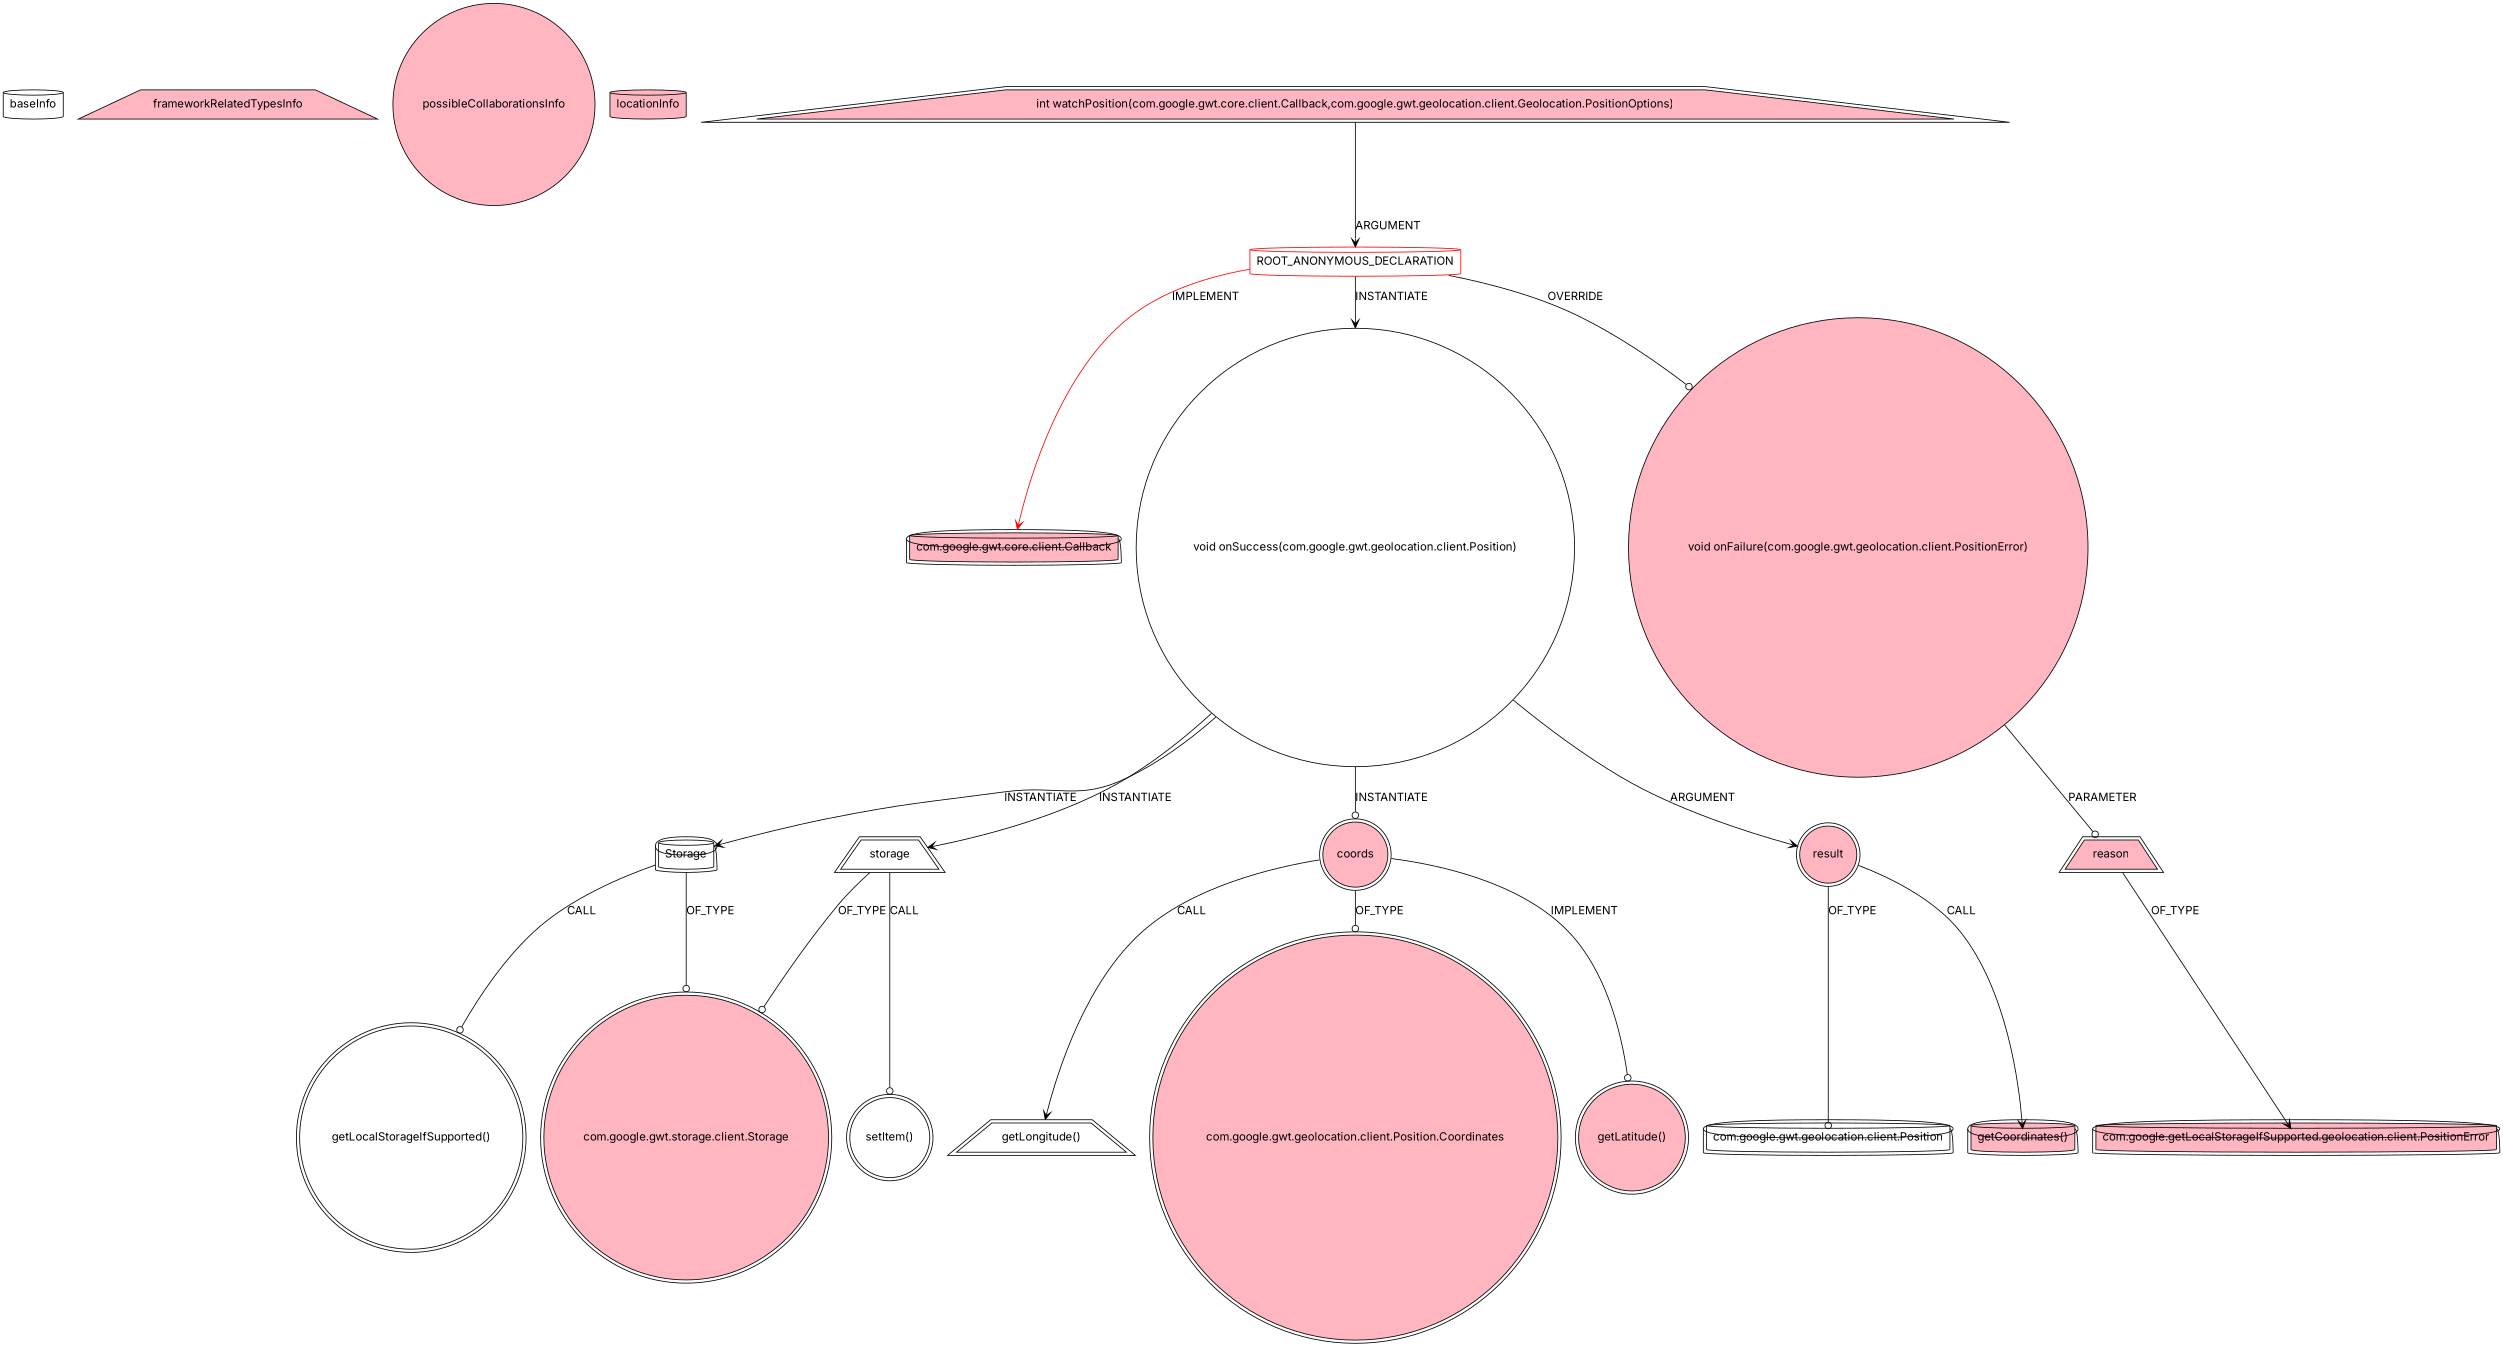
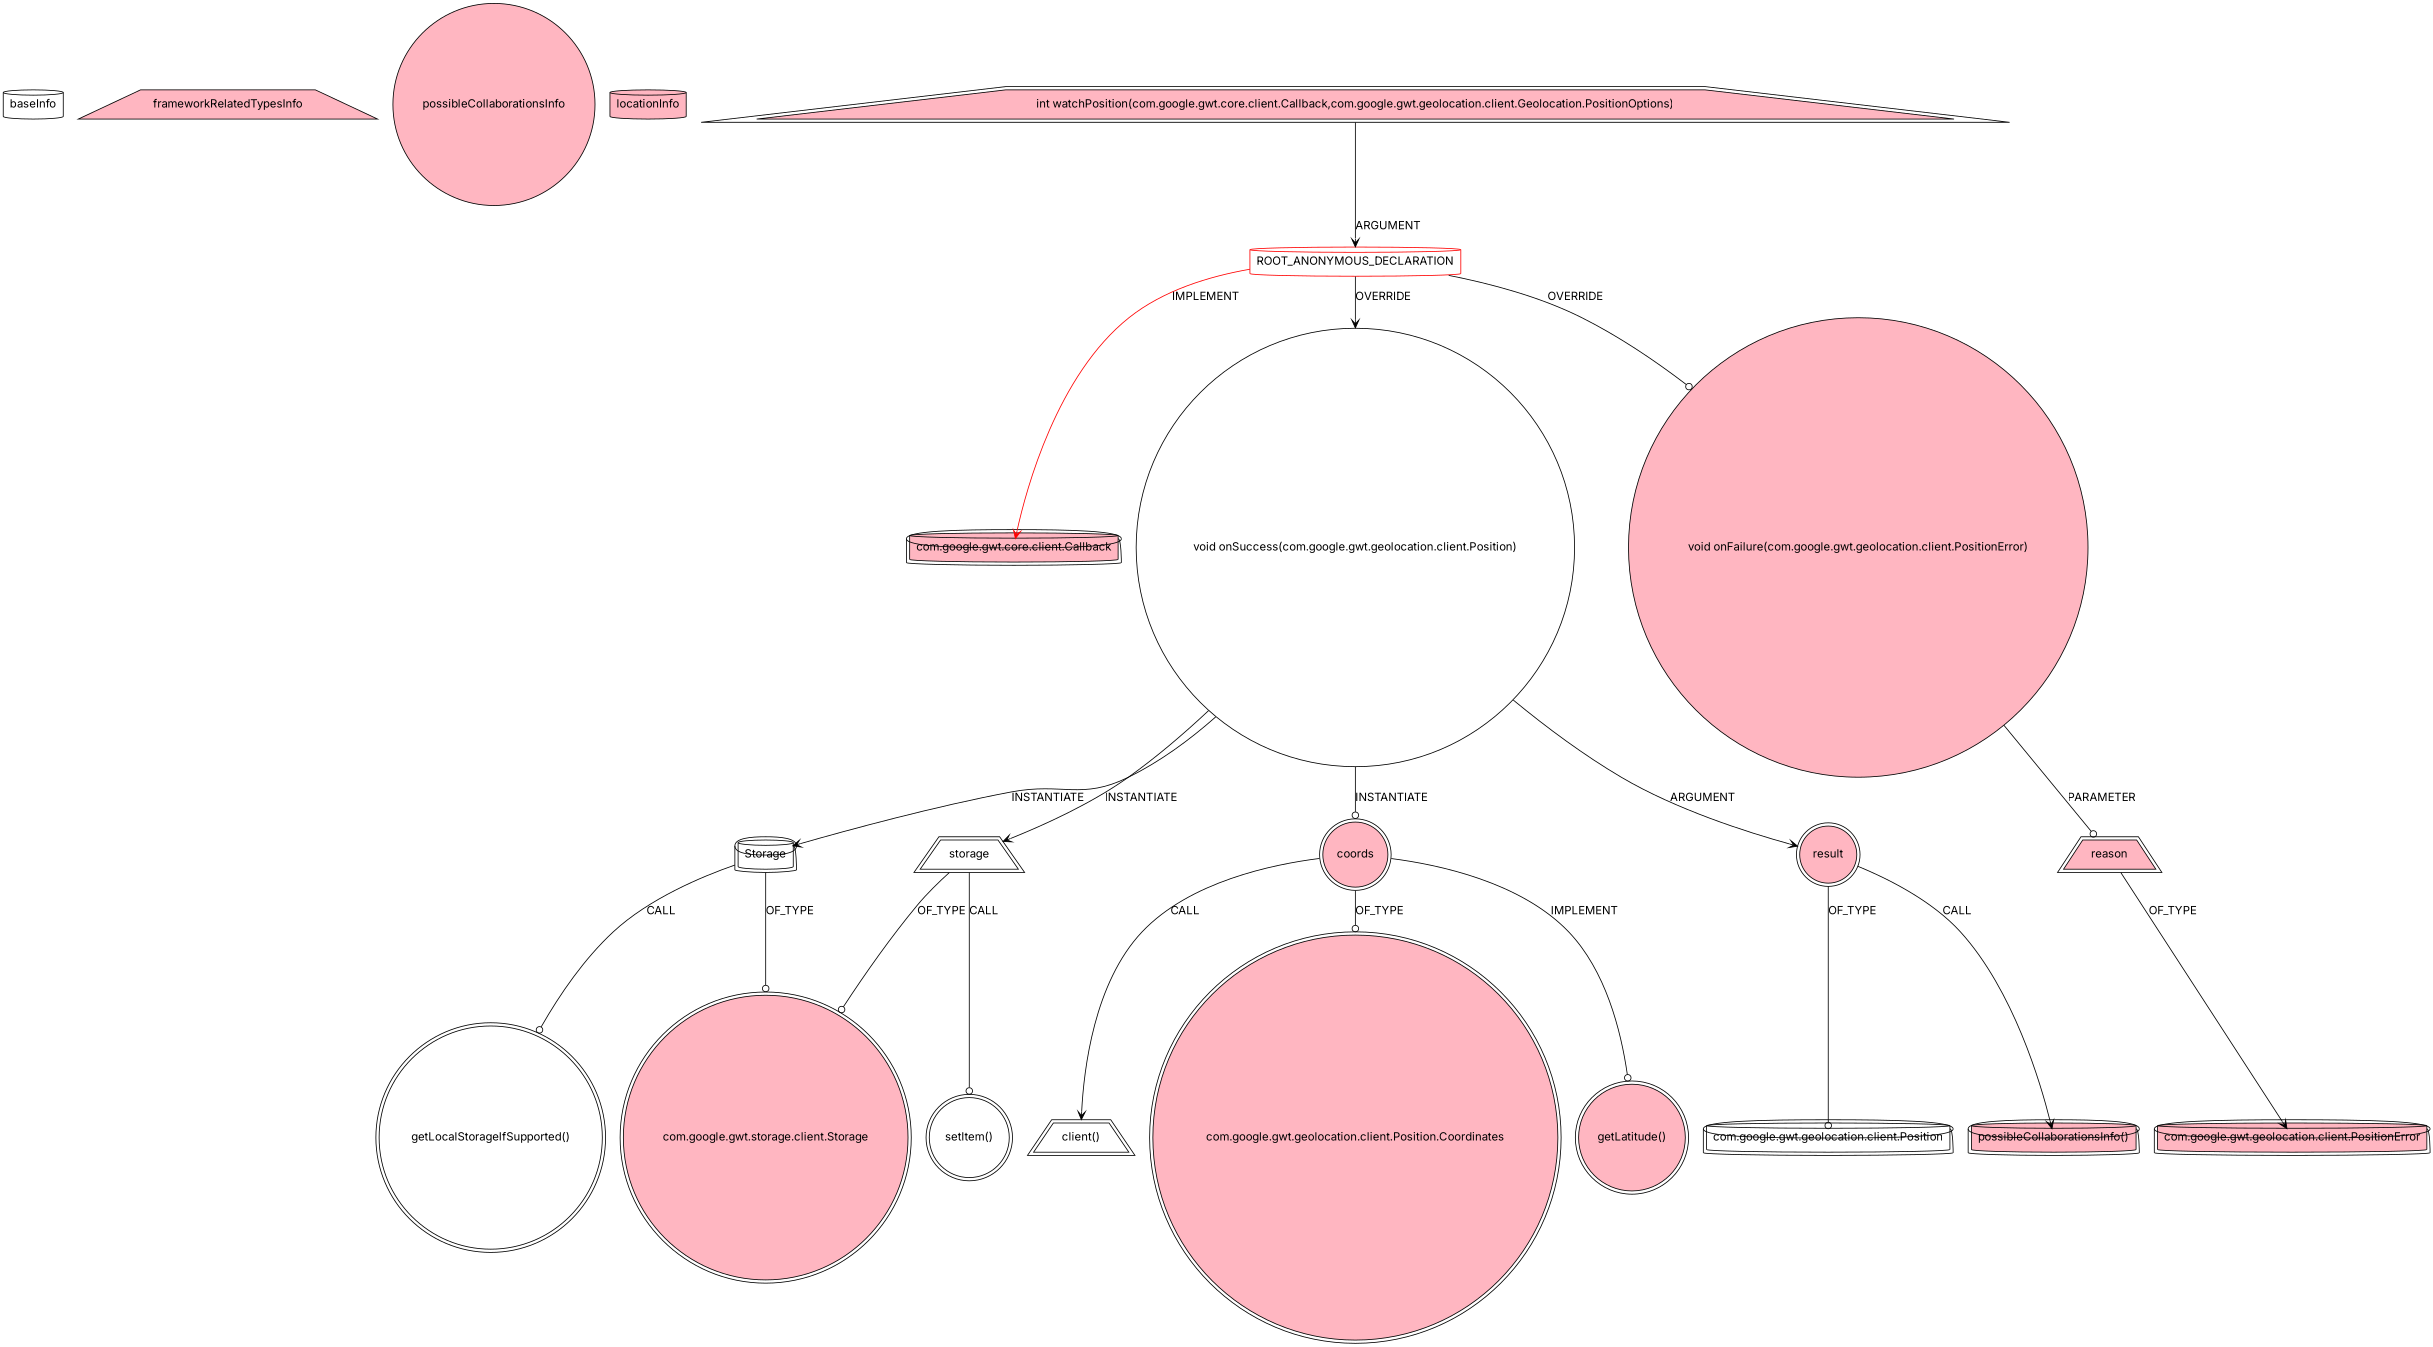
  digraph {
    fontname=Inter
    node [fillcolor=lightpink fontname=Inter shape=circle style=filled isFrameworkType=true vertexType=INSIDE_CALL peripheries=2]
    edge [arrowhead=odot fontname=Inter]
    baseInfo [category=extension_graph fillcolor=white graphId=1288 isAnonymous=true possibleRelation=false shape=cylinder isFrameworkType="" vertexType="" peripheries=""]
    frameworkRelatedTypesInfo [0="com.google.gwt.core.client.Callback" shape=trapezium isFrameworkType="" vertexType="" peripheries=""]
    possibleCollaborationsInfo [isFrameworkType="" vertexType="" peripheries=""]
    locationInfo [contextSignature="void startLocationWatcher()" filePath="/drweaver-gwt_garage_control/gwt_garage_control-master/src/drweaver/garagecontrol/client/GarageControl.java" graphId=1288 projectName="drweaver-gwt_garage_control" shape=cylinder isFrameworkType="" vertexType="" peripheries=""]
    n5 [color=red fillcolor=white isFrameworkType=false label=ROOT_ANONYMOUS_DECLARATION shape=cylinder vertexType=ROOT_ANONYMOUS_DECLARATION peripheries=""]
    n6 [label="com.google.gwt.core.client.Callback" shape=cylinder vertexType=FRAMEWORK_INTERFACE_TYPE]
    n7 [fillcolor=white isFrameworkType=false label="void onSuccess(com.google.gwt.geolocation.client.Position)" vertexType=OVERRIDING_METHOD_DECLARATION peripheries=""]
    n8 [isFrameworkType=false label="void onFailure(com.google.gwt.geolocation.client.PositionError)" vertexType=OVERRIDING_METHOD_DECLARATION peripheries=""]
    n9 [label=result vertexType=PARAMETER_DECLARATION]
    n10 [fillcolor=white label=Storage shape=cylinder vertexType=VARIABLE_EXPRESION]
    n11 [fillcolor=white label=storage shape=trapezium vertexType=VARIABLE_EXPRESION]
    n12 [label=coords vertexType=VARIABLE_EXPRESION]
    n13 [label=reason shape=trapezium vertexType=PARAMETER_DECLARATION]
    n14 [label="int watchPosition(com.google.gwt.core.client.Callback,com.google.gwt.geolocation.client.Geolocation.PositionOptions)" shape=trapezium vertexType=OUTSIDE_CALL]
    n15 [fillcolor=white label="com.google.gwt.geolocation.client.Position" shape=cylinder vertexType=FRAMEWORK_INTERFACE_TYPE]
-   n16 [label="getCoordinates()" shape=cylinder]
+   n16 [label="possibleCollaborationsInfo()" shape=cylinder]
    n17 [label="com.google.gwt.storage.client.Storage" vertexType=FRAMEWORK_CLASS_TYPE]
    n18 [fillcolor=white label="getLocalStorageIfSupported()"]
    n19 [fillcolor=white label="setItem()"]
    n20 [label="com.google.gwt.geolocation.client.Position.Coordinates" vertexType=FRAMEWORK_INTERFACE_TYPE]
    n21 [label="getLatitude()"]
-   n22 [fillcolor=white label="getLongitude()" shape=trapezium]
-   n23 [label="com.google.getLocalStorageIfSupported.geolocation.client.PositionError" shape=cylinder vertexType=FRAMEWORK_CLASS_TYPE]
+   n22 [fillcolor=white label="client()" shape=trapezium]
+   n23 [label="com.google.gwt.geolocation.client.PositionError" shape=cylinder vertexType=FRAMEWORK_CLASS_TYPE]
    n5 -> n6 [arrowhead=vee color=red label=IMPLEMENT]
-   n5 -> n7 [arrowhead=vee label=INSTANTIATE]
+   n5 -> n7 [arrowhead=vee label=OVERRIDE]
    n5 -> n8 [label=OVERRIDE]
    n7 -> n9 [arrowhead=vee label=ARGUMENT]
    n7 -> n10 [arrowhead=vee label=INSTANTIATE]
    n7 -> n11 [arrowhead=vee label=INSTANTIATE]
    n7 -> n12 [label=INSTANTIATE]
    n8 -> n13 [label=PARAMETER]
    n9 -> n15 [label=OF_TYPE]
    n9 -> n16 [arrowhead=vee label=CALL]
    n10 -> n17 [label=OF_TYPE]
    n10 -> n18 [label=CALL]
    n11 -> n17 [label=OF_TYPE]
    n11 -> n19 [label=CALL]
    n12 -> n20 [label=OF_TYPE]
    n12 -> n21 [label=IMPLEMENT]
    n12 -> n22 [arrowhead=vee label=CALL]
    n13 -> n23 [arrowhead=vee label=OF_TYPE]
    n14 -> n5 [arrowhead=vee label=ARGUMENT]
  }
